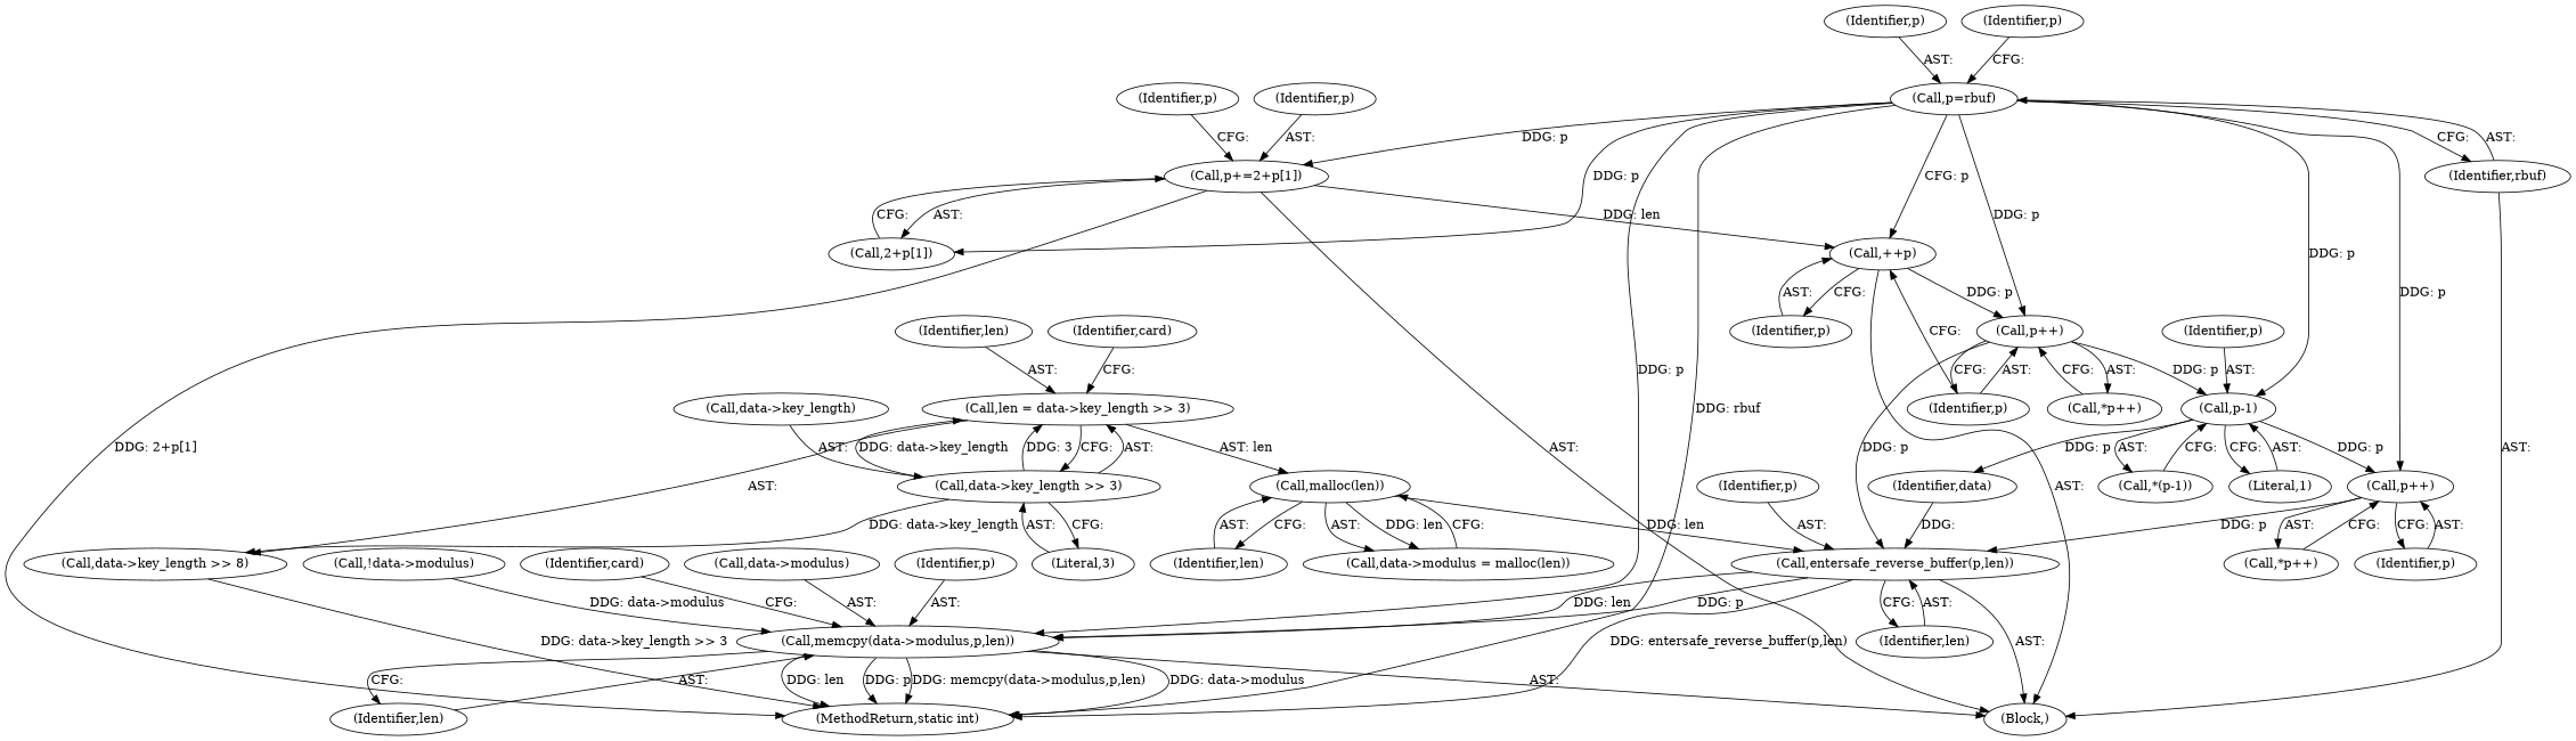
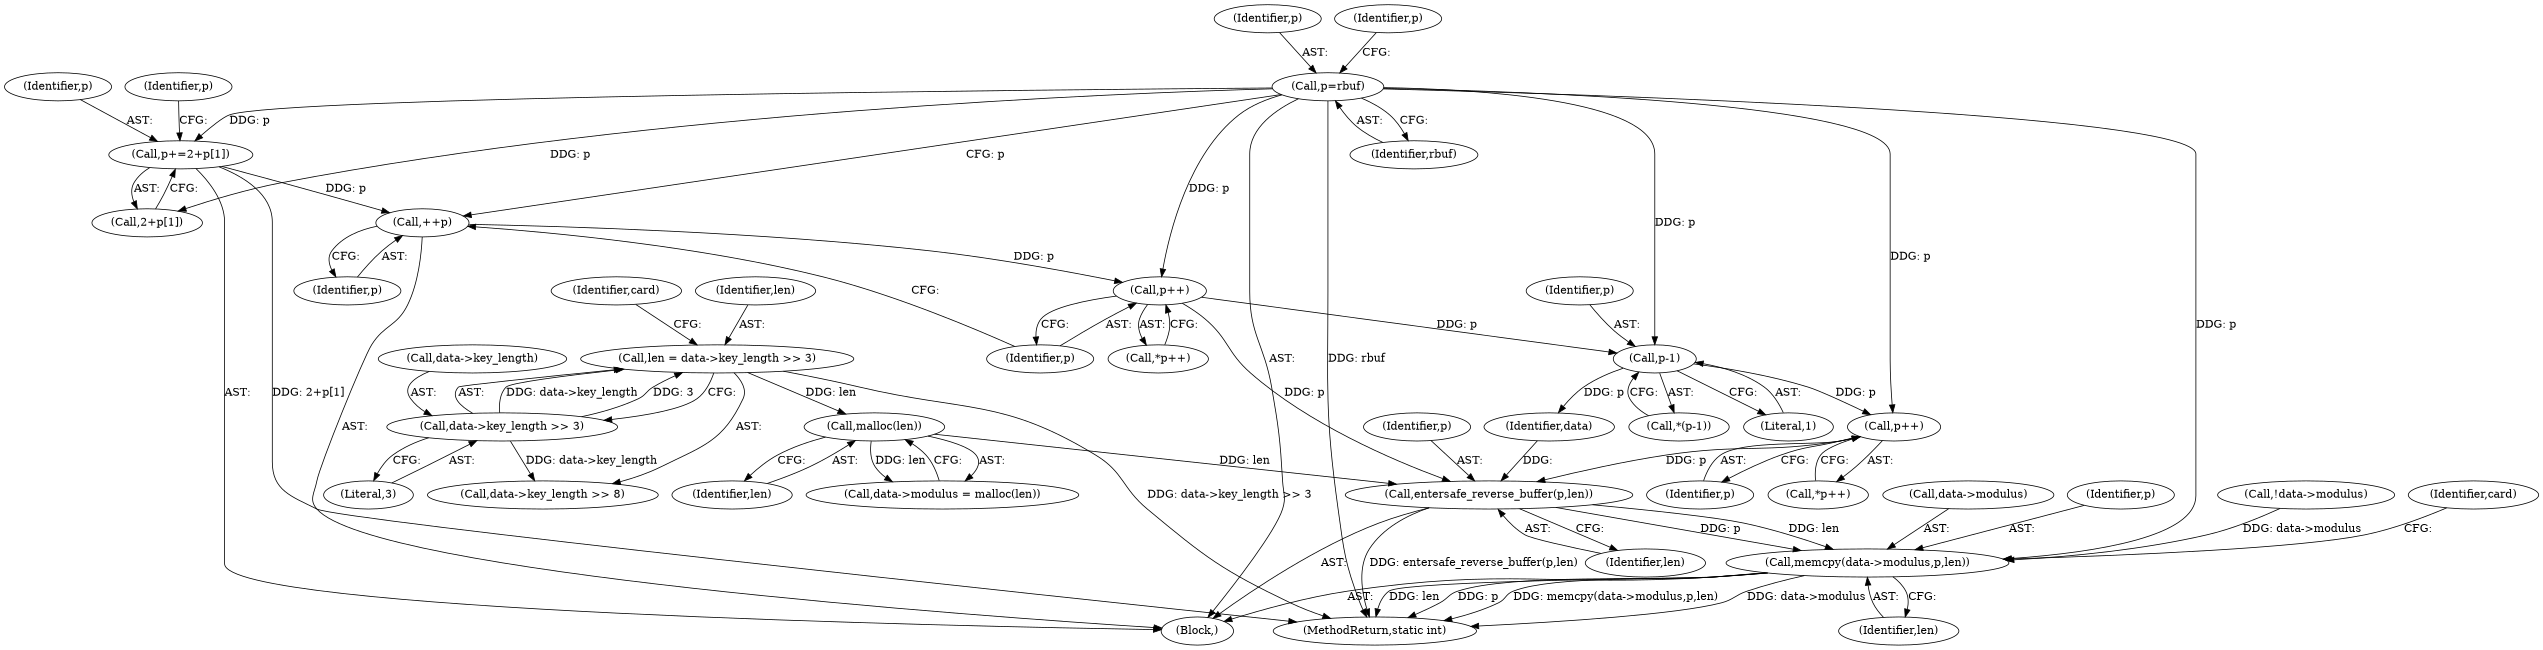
  digraph {
    n1 [label="(Call,entersafe_reverse_buffer(p,len))"]
    n2 [label="(Call,memcpy(data->modulus,p,len))"]
    n3 [label="(Block,)"]
    n4 [label="(Identifier,len)"]
    n5 [label="(MethodReturn,static int)"]
    n6 [label="(Identifier,len)"]
    n7 [label="(Call,p-1)"]
    n8 [label="(Call,p++)"]
    n9 [label="(Literal,1)"]
    n10 [label="(Call,*(p-1))"]
    n11 [label="(Identifier,data)"]
    n12 [label="(Identifier,p)"]
    n13 [label="(Call,*p++)"]
    n14 [label="(Call,p++)"]
    n15 [label="(Identifier,p)"]
    n16 [label="(Call,*p++)"]
    n17 [label="(Call,++p)"]
    n18 [label="(Identifier,p)"]
    n19 [label="(Call,p+=2+p[1])"]
    n20 [label="(Call,2+p[1])"]
    n21 [label="(Call,p=rbuf)"]
    n22 [label="(Identifier,rbuf)"]
    n23 [label="(Call,malloc(len))"]
    n24 [label="(Identifier,len)"]
    n25 [label="(Call,data->modulus = malloc(len))"]
    n26 [label="(Call,len = data->key_length >> 3)"]
    n27 [label="(Call,data->key_length >> 3)"]
    n28 [label="(Call,data->key_length >> 8)"]
    n29 [label="(Literal,3)"]
    n30 [label="(Identifier,p)"]
    n31 [label="(Identifier,p)"]
    n32 [label="(Call,!data->modulus)"]
    n33 [label="(Identifier,p)"]
    n34 [label="(Identifier,p)"]
    n35 [label="(Identifier,card)"]
    n36 [label="(Identifier,card)"]
    n37 [label="(Call,data->modulus)"]
    n38 [label="(Identifier,len)"]
    n39 [label="(Identifier,p)"]
    n40 [label="(Call,data->key_length)"]
    n41 [label="(Identifier,p)"]
    n42 [label="(Identifier,p)"]
    n1 -> n2 [label="DDG: p"]
    n1 -> n2 [label="DDG: len"]
    n1 -> n3 [label="AST: "]
    n1 -> n4 [label="CFG: "]
    n1 -> n5 [label="DDG: entersafe_reverse_buffer(p,len)"]
    n2 -> n3 [label="AST: "]
    n2 -> n5 [label="DDG: data->modulus"]
    n2 -> n5 [label="DDG: len"]
    n2 -> n5 [label="DDG: p"]
    n2 -> n5 [label="DDG: memcpy(data->modulus,p,len)"]
    n2 -> n6 [label="CFG: "]
    n4 -> n1 [label="AST: "]
    n6 -> n2 [label="AST: "]
    n7 -> n8 [label="DDG: p"]
    n7 -> n9 [label="CFG: "]
    n7 -> n10 [label="AST: "]
    n7 -> n11 [label="DDG: p"]
    n8 -> n1 [label="DDG: p"]
    n8 -> n12 [label="CFG: "]
    n8 -> n13 [label="AST: "]
    n9 -> n7 [label="AST: "]
    n10 -> n7 [label="CFG: "]
    n11 -> n1 [label="DDG: "]
    n12 -> n8 [label="AST: "]
    n13 -> n8 [label="CFG: "]
    n14 -> n1 [label="DDG: p"]
    n14 -> n7 [label="DDG: p"]
    n14 -> n15 [label="CFG: "]
    n14 -> n16 [label="AST: "]
    n15 -> n14 [label="AST: "]
    n15 -> n17 [label="CFG: "]
    n16 -> n14 [label="CFG: "]
    n17 -> n3 [label="AST: "]
    n17 -> n14 [label="DDG: p"]
    n17 -> n18 [label="CFG: "]
    n18 -> n17 [label="AST: "]
    n19 -> n3 [label="AST: "]
    n19 -> n5 [label="DDG: 2+p[1]"]
-   n19 -> n17 [label="DDG: len"]
+   n19 -> n17 [label="DDG: p"]
    n19 -> n20 [label="AST: "]
    n20 -> n19 [label="CFG: "]
    n21 -> n2 [label="DDG: p"]
-   n22 -> n3 [label="AST: "]
+   n21 -> n3 [label="AST: "]
    n21 -> n5 [label="DDG: rbuf"]
    n21 -> n7 [label="DDG: p"]
    n21 -> n8 [label="DDG: p"]
    n21 -> n14 [label="DDG: p"]
    n21 -> n17 [label="CFG: p"]
    n21 -> n19 [label="DDG: p"]
    n21 -> n20 [label="DDG: p"]
    n21 -> n22 [label="CFG: "]
    n22 -> n21 [label="AST: "]
    n23 -> n1 [label="DDG: len"]
    n23 -> n24 [label="CFG: "]
    n23 -> n25 [label="AST: "]
    n23 -> n25 [label="DDG: len"]
    n24 -> n23 [label="AST: "]
    n25 -> n23 [label="CFG: "]
-   n28 -> n5 [label="DDG: data->key_length >> 3"]
-   n26 -> n23 [label="AST: len"]
+   n26 -> n5 [label="DDG: data->key_length >> 3"]
+   n26 -> n23 [label="DDG: len"]
    n26 -> n27 [label="CFG: "]
    n26 -> n28 [label="AST: "]
    n27 -> n26 [label="AST: "]
    n27 -> n26 [label="DDG: data->key_length"]
    n27 -> n26 [label="DDG: 3"]
    n27 -> n28 [label="DDG: data->key_length"]
    n27 -> n29 [label="CFG: "]
    n29 -> n27 [label="AST: "]
    n30 -> n21 [label="AST: "]
    n31 -> n19 [label="CFG: "]
    n32 -> n2 [label="DDG: data->modulus"]
    n33 -> n21 [label="CFG: "]
    n34 -> n7 [label="AST: "]
    n35 -> n2 [label="CFG: "]
    n36 -> n26 [label="CFG: "]
    n37 -> n2 [label="AST: "]
    n38 -> n26 [label="AST: "]
    n39 -> n1 [label="AST: "]
    n40 -> n27 [label="AST: "]
    n41 -> n2 [label="AST: "]
    n42 -> n19 [label="AST: "]
  }
